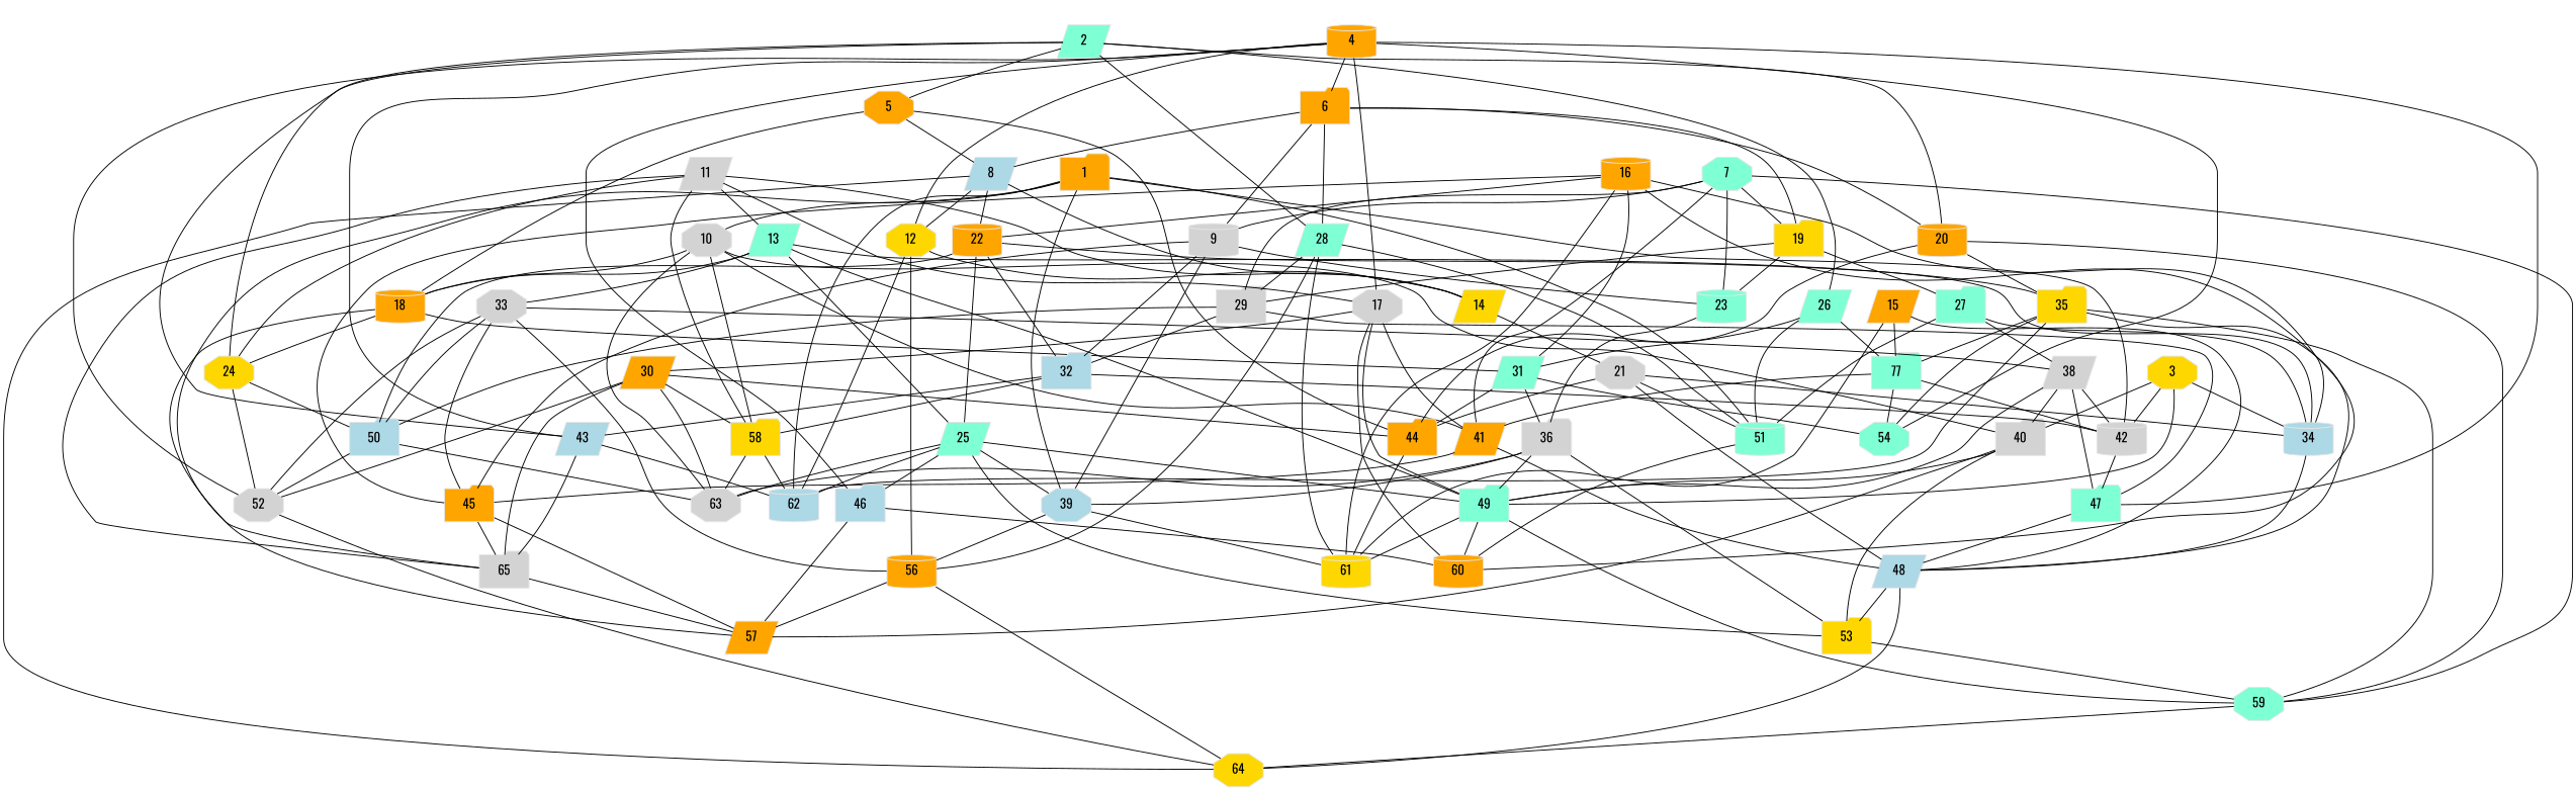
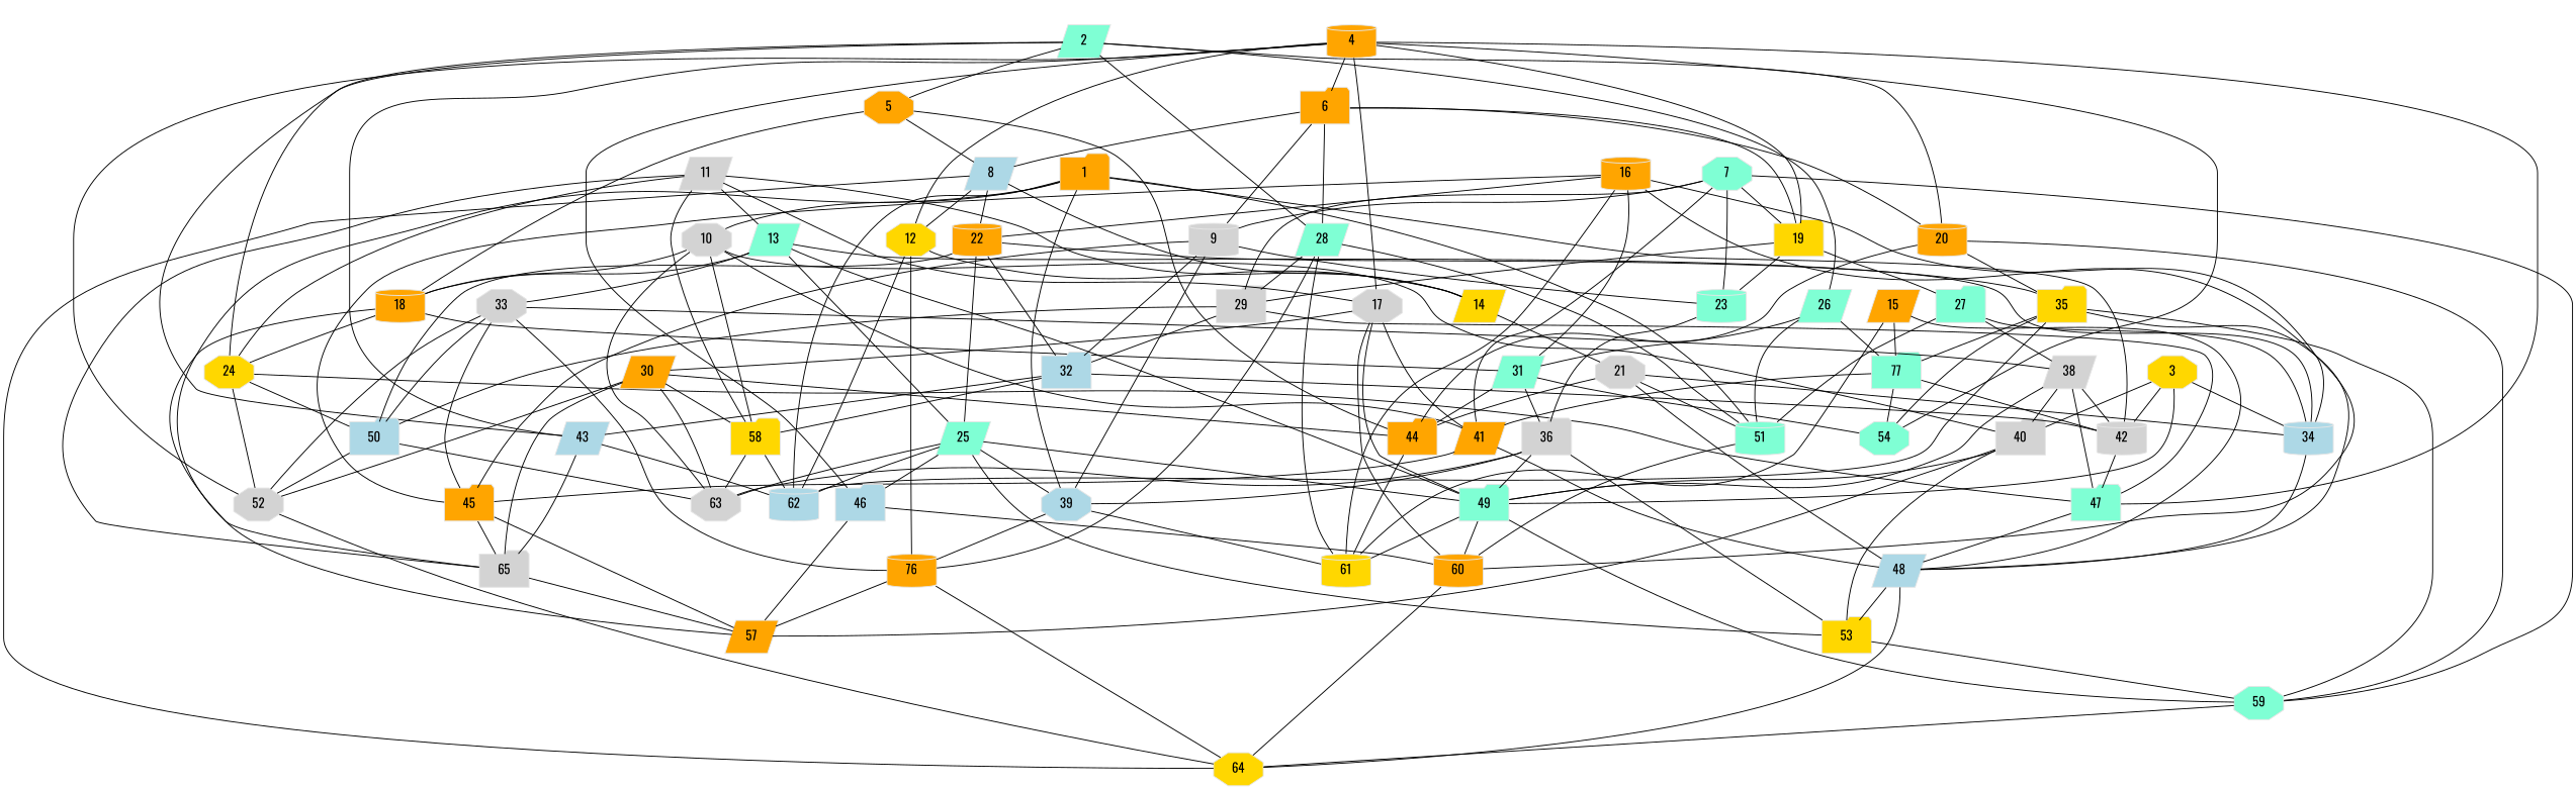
  graph {
    fontname=Oswald
    node [color=gray90 fillcolor=orange fontname=Oswald shape=folder style=filled]
    edge [fontname=Oswald weight=1.0]
    1
    10 [fillcolor=lightgrey shape=octagon]
    39 [fillcolor=lightblue shape=octagon]
    42 [fillcolor=lightgrey shape=cylinder]
    51 [fillcolor=aquamarine shape=cylinder]
    n6 [fillcolor=lightgrey label=65]
    62 [fillcolor=lightblue shape=cylinder]
    40 [fillcolor=lightgrey]
    18 [shape=cylinder]
    41 [shape=parallelogram]
    58 [fillcolor=gold]
    63 [fillcolor=lightgrey shape=octagon]
-   56 [shape=cylinder]
+   56 [shape=cylinder label=76]
    61 [fillcolor=gold shape=cylinder]
    47 [fillcolor=aquamarine]
    60 [shape=cylinder]
    57 [shape=parallelogram]
    2 [fillcolor=aquamarine shape=parallelogram]
    5 [shape=octagon]
    20 [shape=cylinder]
    24 [fillcolor=gold shape=octagon]
    26 [fillcolor=aquamarine shape=parallelogram]
    28 [fillcolor=aquamarine shape=parallelogram]
    43 [fillcolor=lightblue shape=parallelogram]
    8 [fillcolor=lightblue shape=parallelogram]
    44
    59 [fillcolor=aquamarine shape=octagon]
    35 [fillcolor=gold]
    52 [fillcolor=lightgrey shape=octagon]
    50 [fillcolor=lightblue]
    n31 [fillcolor=aquamarine label=77]
    31 [fillcolor=aquamarine shape=parallelogram]
    29 [fillcolor=lightgrey]
    3 [fillcolor=gold shape=octagon]
    34 [fillcolor=lightblue shape=cylinder]
    49 [fillcolor=aquamarine]
    48 [fillcolor=lightblue shape=parallelogram]
    53 [fillcolor=gold]
    4 [shape=cylinder]
    6
    12 [fillcolor=gold shape=octagon]
    17 [fillcolor=lightgrey shape=octagon]
    19 [fillcolor=gold]
    46 [fillcolor=lightblue]
    54 [fillcolor=aquamarine shape=octagon]
    9 [fillcolor=lightgrey shape=cylinder]
    14 [fillcolor=gold shape=parallelogram]
    30 [shape=parallelogram]
    23 [fillcolor=aquamarine shape=cylinder]
    27 [fillcolor=aquamarine]
    64 [fillcolor=gold shape=octagon]
    22 [shape=cylinder]
    32 [fillcolor=lightblue]
    45
    7 [fillcolor=aquamarine shape=octagon]
    36 [fillcolor=lightgrey]
    21 [fillcolor=lightgrey shape=octagon]
    25 [fillcolor=aquamarine shape=parallelogram]
    11 [fillcolor=lightgrey shape=parallelogram]
    13 [fillcolor=aquamarine shape=parallelogram]
    33 [fillcolor=lightgrey shape=octagon]
    38 [fillcolor=lightgrey shape=parallelogram]
    15 [shape=parallelogram]
    16 [shape=cylinder]
    1 -- 10
    1 -- 39
    1 -- 42
    1 -- 51
    1 -- n6
    1 -- 62
    10 -- 40
    10 -- 18
    10 -- 41
    10 -- 58
    10 -- 63
    39 -- 56
    39 -- 61
    42 -- 47
    51 -- 60
    n6 -- 57
    40 -- 57
    40 -- 49
    40 -- 53
    18 -- 57
    18 -- 24
    18 -- 31
    41 -- 48
    41 -- 45
    58 -- 62
    58 -- 63
    56 -- 57
    56 -- 64
    47 -- 48
+   60 -- 64
    2 -- 5
    2 -- 20
    2 -- 24
    2 -- 26
    2 -- 28
    2 -- 43
    5 -- 18
    5 -- 8
    5 -- 44
    20 -- 44
    20 -- 59
    20 -- 35
+   24 -- 47
    24 -- 52
    24 -- 50
    26 -- 51
    26 -- n31
    26 -- 31
    28 -- 51
    28 -- 56
    28 -- 61
    28 -- 29
    43 -- n6
    43 -- 62
    8 -- 12
    8 -- 14
    8 -- 64
    8 -- 22
    44 -- 61
    59 -- 64
    35 -- 62
    35 -- 59
    35 -- n31
    35 -- 48
    35 -- 54
    52 -- 64
    50 -- 63
    50 -- 52
    n31 -- 42
    n31 -- 41
    n31 -- 54
    31 -- 44
    31 -- 54
    31 -- 36
    29 -- 47
    29 -- 50
    29 -- 32
    3 -- 42
    3 -- 40
    3 -- 34
    3 -- 49
    34 -- 48
    49 -- 61
    49 -- 60
    49 -- 59
    48 -- 53 [weight=2.0]
    48 -- 64
    53 -- 59
    4 -- 47
    4 -- 43
    4 -- 52
    4 -- 6
    4 -- 12
    4 -- 17
+   4 -- 19
    4 -- 46
    4 -- 54 [weight=2.0]
    6 -- 20
    6 -- 28
    6 -- 8
    6 -- 19
    6 -- 9
    12 -- 62
    12 -- 56
    12 -- 14
    17 -- 41
    17 -- 60
    17 -- 49
    17 -- 30
    19 -- 29
    19 -- 23
    19 -- 27
    46 -- 60
    46 -- 57
    9 -- 39
    9 -- 23
    9 -- 32
    9 -- 45
    14 -- 21
    30 -- n6
    30 -- 58
    30 -- 63
    30 -- 44
    30 -- 52
    23 -- 36
    27 -- 51
    27 -- 34
    27 -- 38
    22 -- 35
    22 -- 50
    22 -- 32
    22 -- 25
    32 -- 42
    32 -- 58
    32 -- 43
    45 -- n6
    45 -- 57
    7 -- 41
    7 -- 59
    7 -- 29
    7 -- 19
    7 -- 9
    7 -- 23
    36 -- 39
    36 -- 63
    36 -- 49
    36 -- 53
    21 -- 51
    21 -- 44
    21 -- 34
    21 -- 48 [weight=2.0]
    25 -- 39
    25 -- 62
    25 -- 63
    25 -- 49
    25 -- 53
    25 -- 46
    11 -- n6
    11 -- 58
    11 -- 24
    11 -- 17
    11 -- 14
    11 -- 13
    13 -- 18
    13 -- 34
    13 -- 49
    13 -- 25
    13 -- 33
    33 -- 56
    33 -- 52
    33 -- 50
    33 -- 45
    33 -- 38
    38 -- 42
    38 -- 40
    38 -- 47
    38 -- 49
    15 -- 61
    15 -- n31
    15 -- 48
    16 -- 61
    16 -- 60
    16 -- 31
    16 -- 34
    16 -- 22
    16 -- 45
  }
